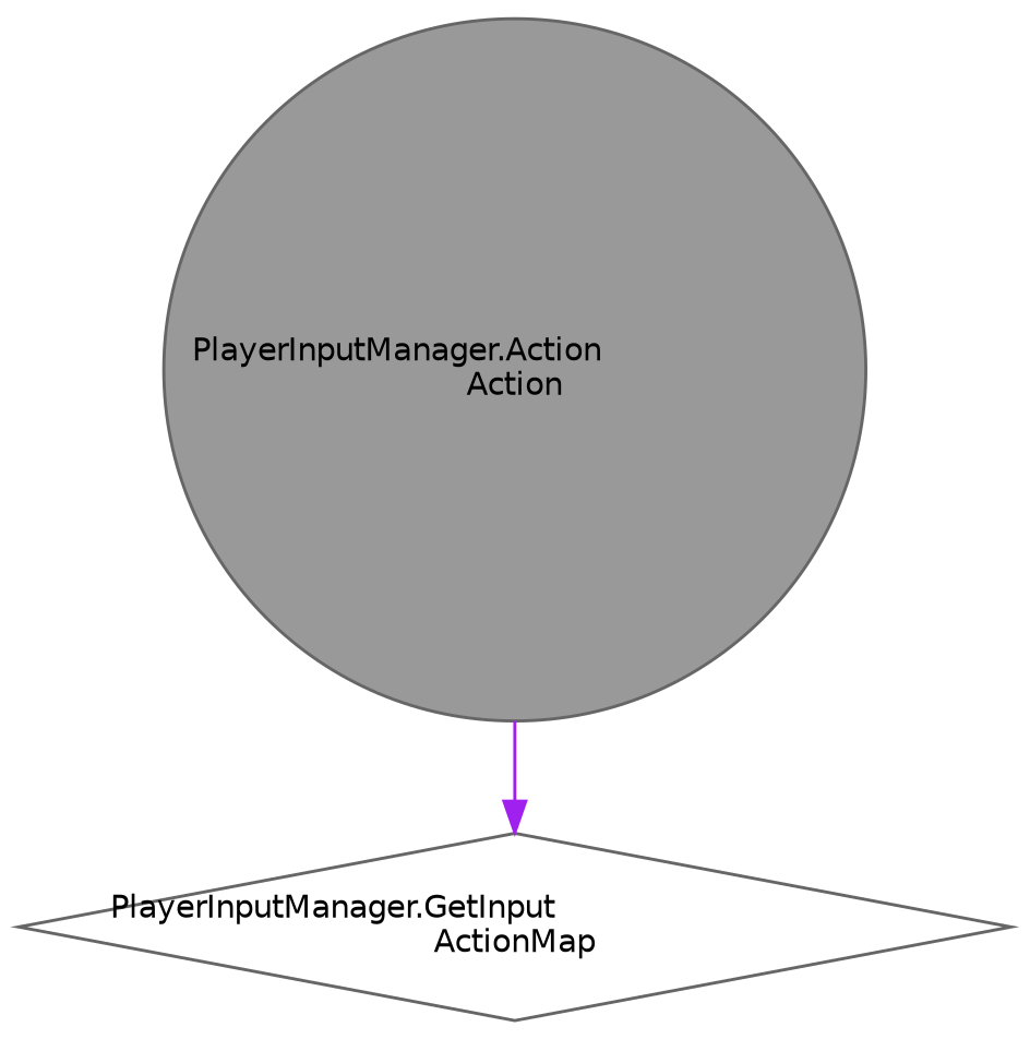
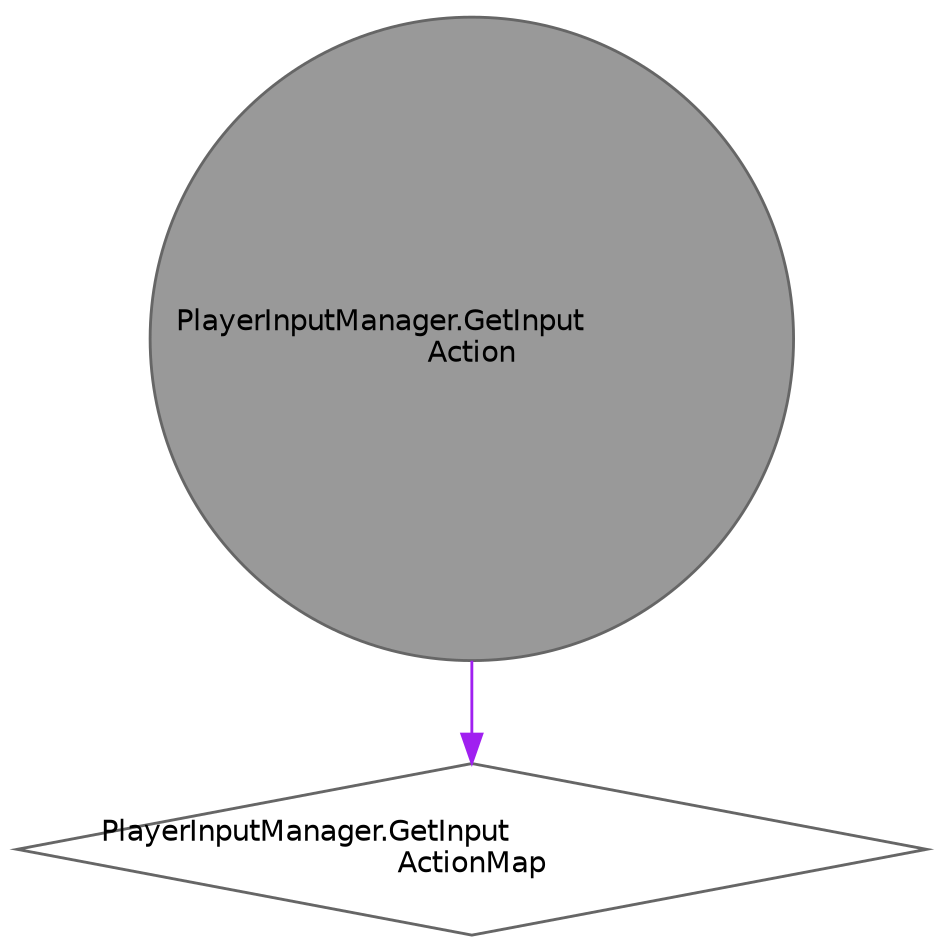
  digraph {
    rankdir=TB
    node [fontname=Helvetica fontsize=10 style=filled]
-   n1 [color=gray40 fillcolor=grey60 fontcolor=black height=0.2 label="PlayerInputManager.Action\lAction" shape=circle width=0.4]
+   n1 [color=gray40 fillcolor=grey60 fontcolor=black height=0.2 label="PlayerInputManager.GetInput\lAction" shape=circle width=0.4]
    n2 [color=grey40 fillcolor=white height=0.2 label="PlayerInputManager.GetInput\lActionMap" shape=diamond width=0.4]
    n1 -> n2 [color=purple fontname=Helvetica fontsize=10 labelfontname=Helvetica labelfontsize=10 style=solid]
  }
